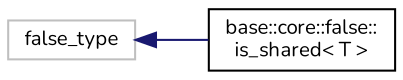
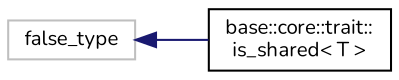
  digraph {
    rankdir=LR
    fontname=Nunito
    node [fillcolor=white fontname=Nunito fontsize=10 shape=record style=filled]
    n1 [color=grey75 height=0.2 label=false_type width=0.4]
-   n2 [color=black height=0.2 label="base::core::false::\lis_shared\< T \>" width=0.4]
+   n2 [color=black height=0.2 label="base::core::trait::\lis_shared\< T \>" width=0.4]
    n1 -> n2 [color=midnightblue dir=back fontname=Nunito fontsize=10 labelfontname=Helvetica labelfontsize=10 style=solid]
  }
